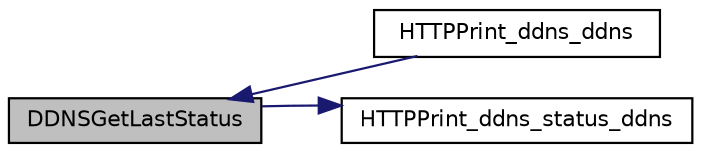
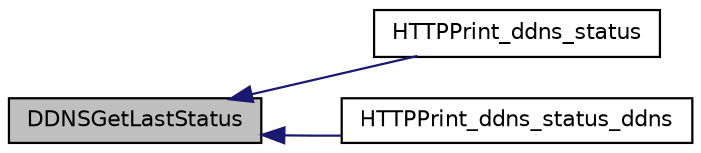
  digraph {
    rankdir=LR
    node [color=black fillcolor=white fontname=Helvetica fontsize=10 shape=record style=filled]
    edge [color=midnightblue dir=back fontname=Helvetica fontsize=10 labelfontname=Helvetica labelfontsize=10 style=solid]
    n1 [fillcolor=grey75 fontcolor=black height=0.2 label=DDNSGetLastStatus width=0.4]
-   n2 [height=0.2 label=HTTPPrint_ddns_ddns width=0.4]
+   n2 [height=0.2 label=HTTPPrint_ddns_status width=0.4]
    n3 [height=0.2 label=HTTPPrint_ddns_status_ddns width=0.4]
    n1 -> n2
-   n3 -> n1
+   n1 -> n3
  }
